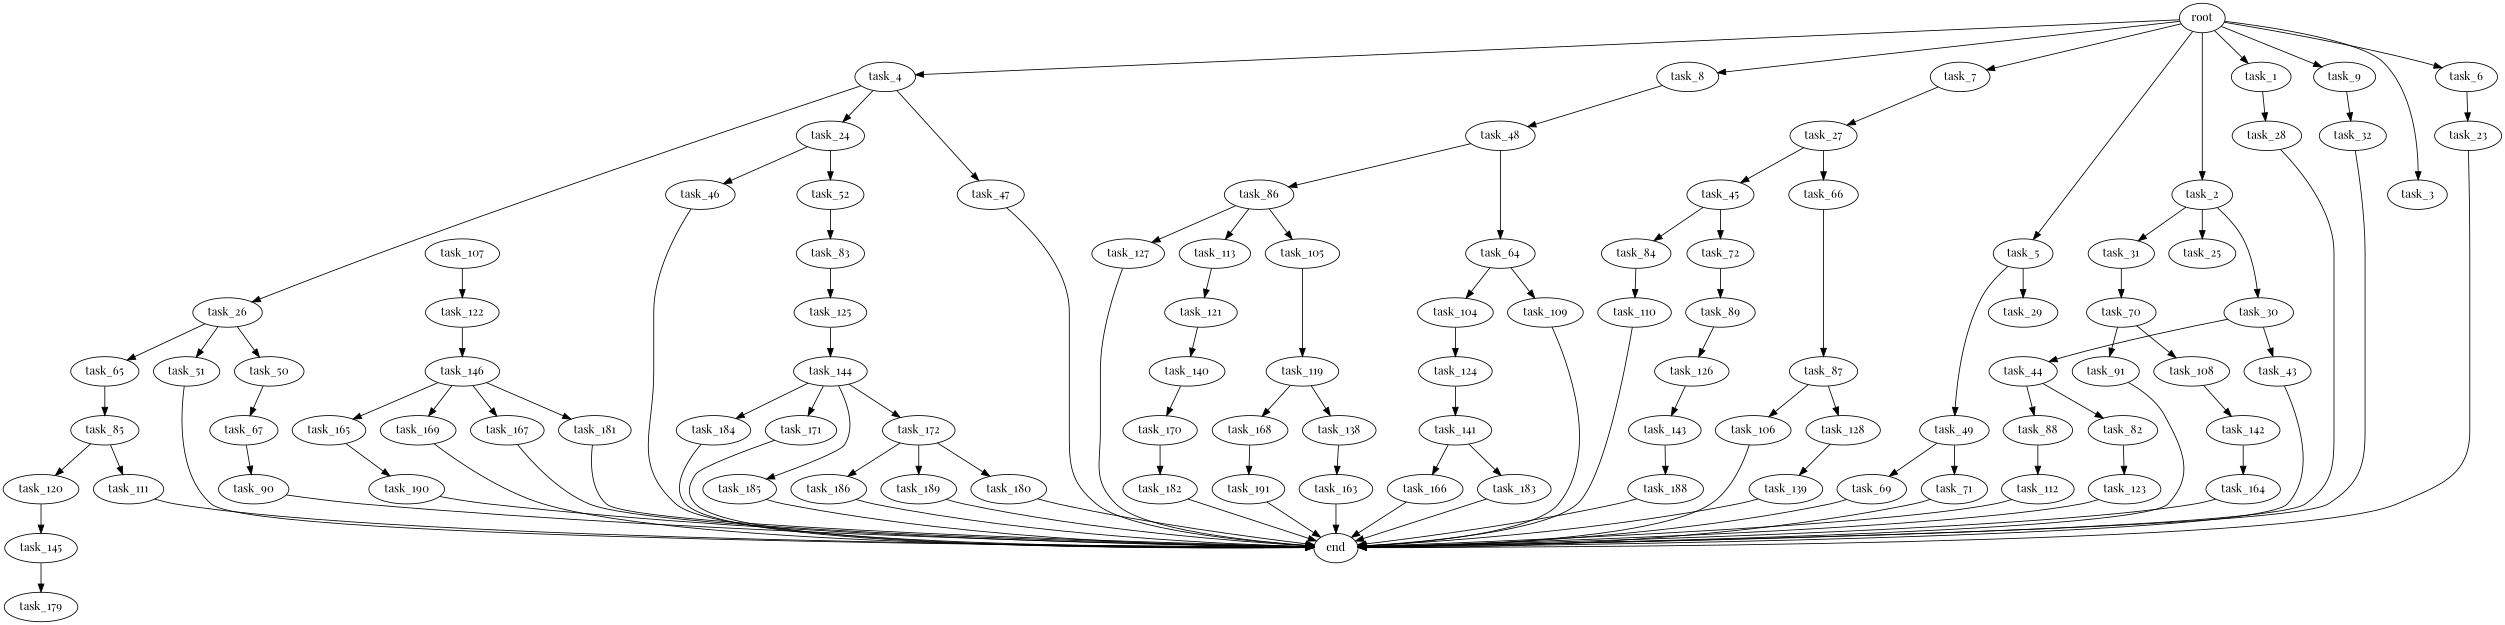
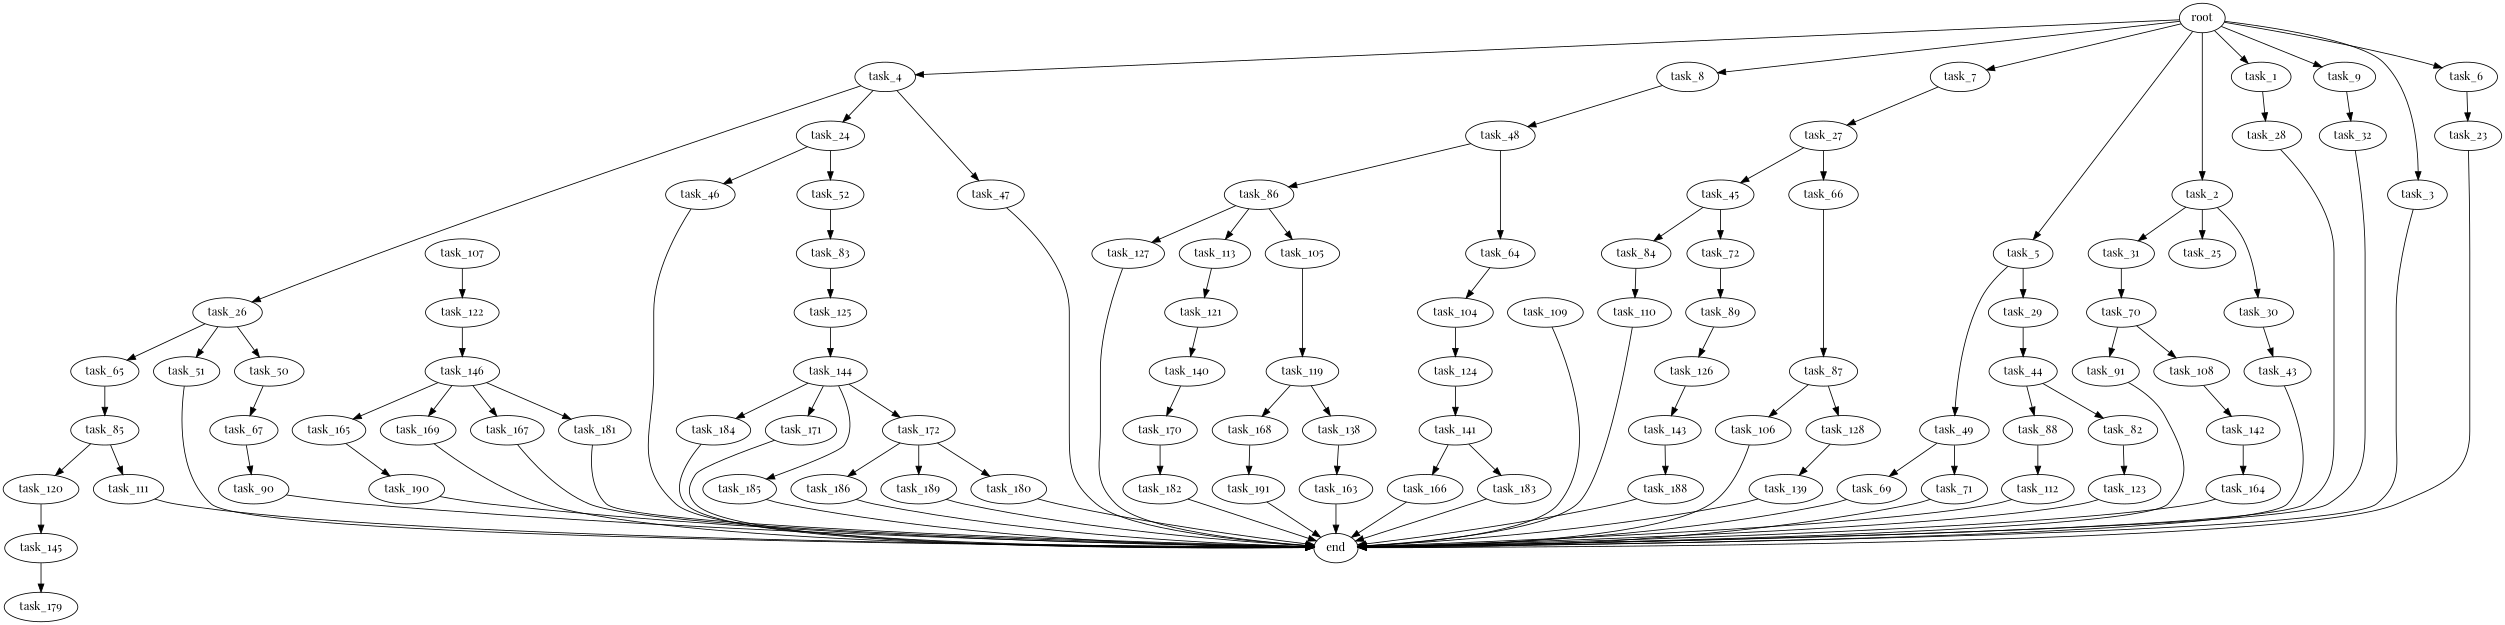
  digraph {
    fontname="Playfair Display"
    node [fontname="Playfair Display"]
    edge [fontname="Playfair Display"]
    task_180
    end
    task_172
    task_186
    task_189
    task_107
    task_122
    task_50
    task_67
    task_90
    task_119
    task_168
    task_138
    task_191
    task_163
    task_181
    task_182
    task_185
    task_66
    task_87
    task_106
    task_128
    task_5
    task_29
    task_49
    task_44
    task_69
    task_71
    task_4
    task_26
    task_24
    task_47
    task_51
    task_65
    task_52
    task_46
    task_121
    task_140
    task_170
    task_84
    task_110
    task_112
    task_31
    task_70
    task_91
    task_108
    task_143
    task_188
    task_85
    task_64
    task_104
    task_109
    task_124
    task_141
    task_166
    task_183
    task_27
    task_45
    task_190
    task_28
    task_88
    task_82
    task_123
    task_9
    task_32
    task_83
    task_125
    task_142
    task_164
    task_169
    root
    task_8
    task_1
    task_6
    task_3
    task_2
    task_7
    task_48
    task_23
    task_30
    task_25
    task_86
    task_105
    task_113
    task_127
    task_167
    task_144
    task_111
    task_120
    task_145
    task_43
    task_139
    task_184
    task_171
    task_146
    task_165
    task_72
    task_89
    task_179
    task_126
    task_180 -> end
    task_172 -> task_180
    task_172 -> task_186
    task_172 -> task_189
    task_186 -> end
    task_189 -> end
    task_107 -> task_122
    task_122 -> task_146
    task_50 -> task_67
    task_67 -> task_90
    task_90 -> end
    task_119 -> task_168
    task_119 -> task_138
    task_168 -> task_191
    task_138 -> task_163
    task_191 -> end
    task_163 -> end
    task_181 -> end
    task_182 -> end
    task_185 -> end
    task_66 -> task_87
    task_87 -> task_106
    task_87 -> task_128
    task_106 -> end
    task_128 -> task_139
    task_5 -> task_29
    task_5 -> task_49
-   task_30 -> task_44
+   task_29 -> task_44
    task_49 -> task_69
    task_49 -> task_71
    task_44 -> task_88
    task_44 -> task_82
    task_69 -> end
    task_71 -> end
    task_4 -> task_26
    task_4 -> task_24
    task_4 -> task_47
    task_26 -> task_50
    task_26 -> task_51
    task_26 -> task_65
    task_24 -> task_52
    task_24 -> task_46
    task_47 -> end
    task_51 -> end
    task_65 -> task_85
    task_52 -> task_83
    task_46 -> end
    task_121 -> task_140
    task_140 -> task_170
    task_170 -> task_182
    task_84 -> task_110
    task_110 -> end
    task_112 -> end
    task_31 -> task_70
    task_70 -> task_91
    task_70 -> task_108
    task_91 -> end
    task_108 -> task_142
    task_143 -> task_188
    task_188 -> end
    task_85 -> task_111
    task_85 -> task_120
    task_64 -> task_104
-   task_64 -> task_109
    task_104 -> task_124
    task_109 -> end
    task_124 -> task_141
    task_141 -> task_166
    task_141 -> task_183
    task_166 -> end
    task_183 -> end
    task_27 -> task_66
    task_27 -> task_45
    task_45 -> task_84
    task_45 -> task_72
    task_190 -> end
    task_28 -> end
    task_88 -> task_112
    task_82 -> task_123
    task_123 -> end
    task_9 -> task_32
    task_32 -> end
    task_83 -> task_125
    task_125 -> task_144
    task_142 -> task_164
    task_164 -> end
    task_169 -> end
    root -> task_5
    root -> task_4
    root -> task_9
    root -> task_8
    root -> task_1
    root -> task_6
    root -> task_3
    root -> task_2
    root -> task_7
    task_8 -> task_48
    task_1 -> task_28
    task_6 -> task_23
+   task_3 -> end
    task_2 -> task_31
    task_2 -> task_30
    task_2 -> task_25
    task_7 -> task_27
    task_48 -> task_64
    task_48 -> task_86
    task_23 -> end
    task_30 -> task_43
    task_86 -> task_105
    task_86 -> task_113
    task_86 -> task_127
    task_105 -> task_119
    task_113 -> task_121
    task_127 -> end
    task_167 -> end
    task_144 -> task_172
    task_144 -> task_185
    task_144 -> task_184
    task_144 -> task_171
    task_111 -> end
    task_120 -> task_145
    task_145 -> task_179
    task_43 -> end
    task_139 -> end
    task_184 -> end
    task_171 -> end
    task_146 -> task_181
    task_146 -> task_169
    task_146 -> task_167
    task_146 -> task_165
    task_165 -> task_190
    task_72 -> task_89
    task_89 -> task_126
    task_126 -> task_143
  }
